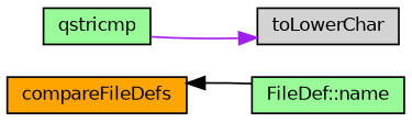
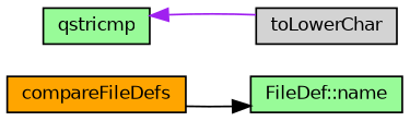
  digraph {
    rankdir=LR
    node [color=black fillcolor=palegreen fontname=Helvetica fontsize=10 shape=record style=filled]
    edge [fontname=Helvetica fontsize=10 labelfontname=Helvetica labelfontsize=10 style=solid]
    n1 [fillcolor=orange fontcolor=black height=0.2 label=compareFileDefs width=0.4]
    n2 [height=0.2 label="FileDef::name" width=0.4]
    n3 [height=0.2 label=qstricmp width=0.4]
    n4 [fillcolor=lightgrey height=0.2 label=toLowerChar width=0.4]
-   n2 -> n1 [color=black]
-   n3 -> n4 [color=purple]
+   n1 -> n2 [color=black]
+   n4 -> n3 [color=purple]
  }
